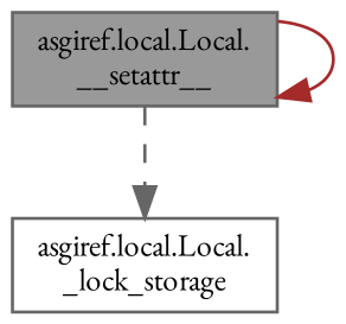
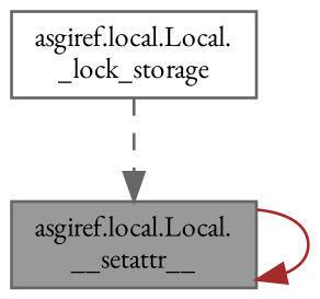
  digraph {
    rankdir=TB
    fontname="EB Garamond"
    node [fontname="EB Garamond" fontsize=10 shape=box style=filled]
    edge [fontname="EB Garamond" fontsize=10 labelfontname=Helvetica labelfontsize=10]
    n1 [color=gray40 fillcolor=grey60 fontcolor=black height=0.2 label="asgiref.local.Local.\l__setattr__" width=0.4]
    n2 [color=grey40 fillcolor=white height=0.2 label="asgiref.local.Local.\l_lock_storage" width=0.4]
    n1 -> n1 [color=brown style=solid]
-   n1 -> n2 [color=gray40 style=dashed]
+   n2 -> n1 [color=gray40 style=dashed]
  }
